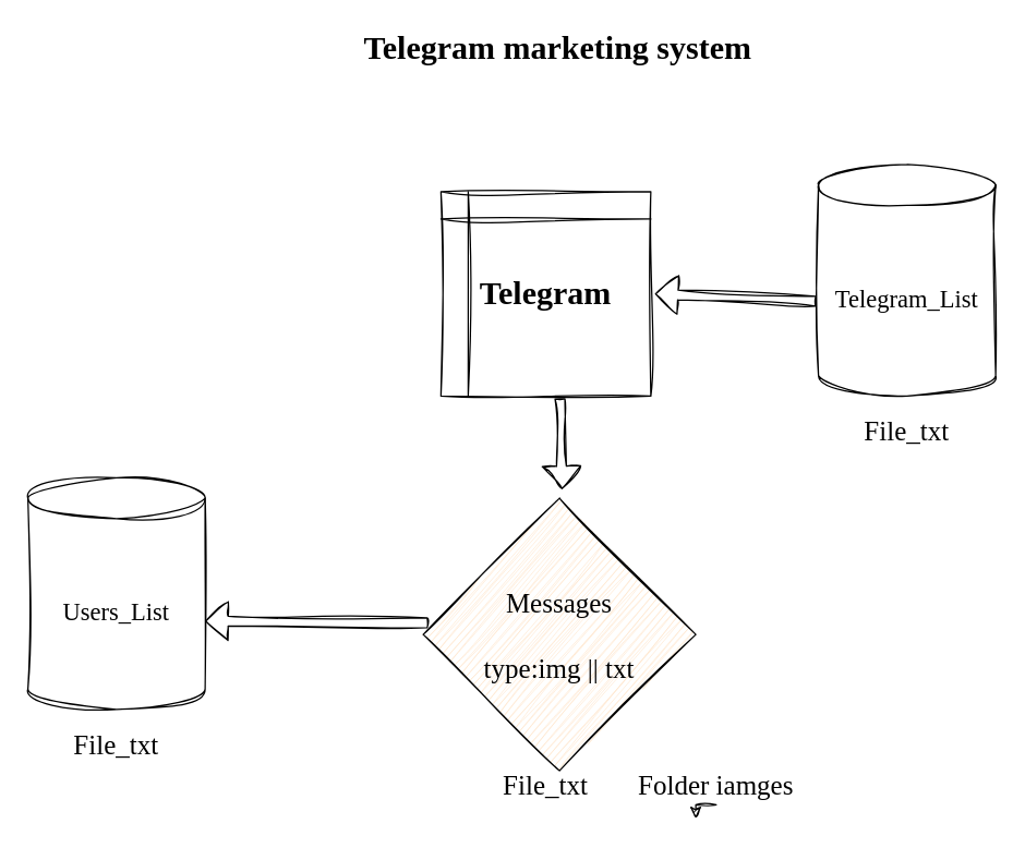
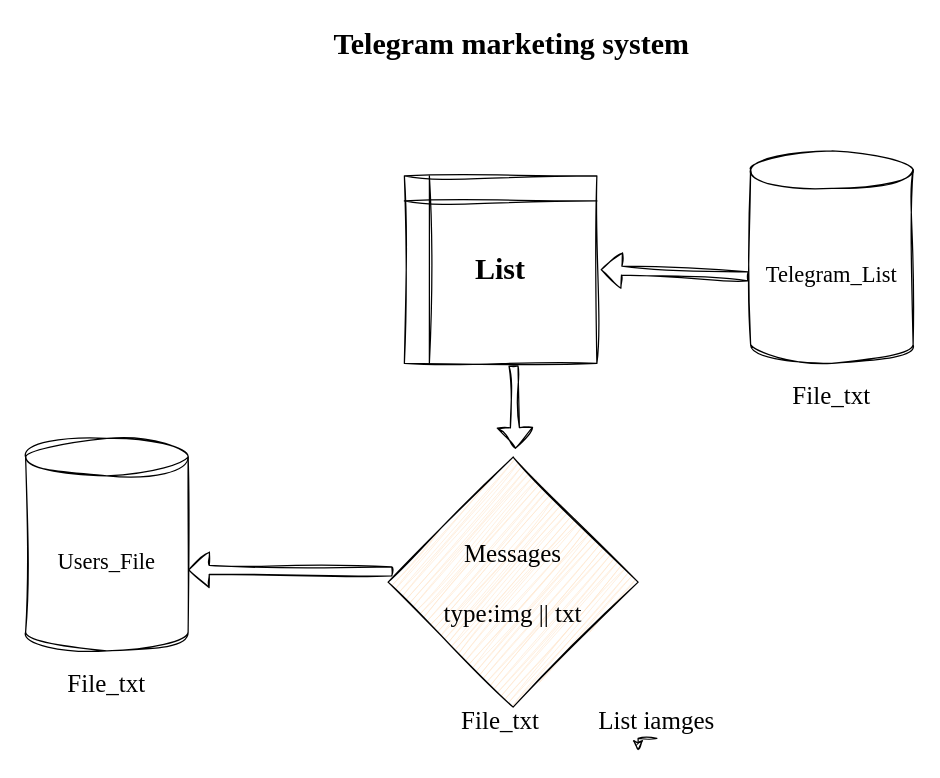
  <mxCell id="0" />
  <mxCell id="1" parent="0" />
  <mxCell id="2" value="&lt;b&gt;&lt;font style=&quot;font-size: 24px;&quot;&gt;Telegram marketing system&lt;/font&gt;&lt;/b&gt;" style="text;html=1;strokeColor=none;fillColor=none;align=center;verticalAlign=middle;whiteSpace=wrap;rounded=0;fontSize=20;fontFamily=Architects Daughter;" vertex="1" parent="1"><mxGeometry x="184" y="20" width="450" height="30" as="geometry" /></mxCell>
  <mxCell id="3" value="&lt;font style=&quot;font-size: 18px;&quot;&gt;Telegram_List&lt;/font&gt;" style="shape=cylinder3;whiteSpace=wrap;html=1;boundedLbl=1;backgroundOutline=1;size=15;sketch=1;hachureGap=4;jiggle=2;curveFitting=1;fontFamily=Architects Daughter;fontSource=https%3A%2F%2Ffonts.googleapis.com%2Fcss%3Ffamily%3DArchitects%2BDaughter;fontSize=20;" vertex="1" parent="1"><mxGeometry x="600" y="120" width="130" height="170" as="geometry" /></mxCell>
- <mxCell id="4" value="&lt;font style=&quot;font-size: 18px;&quot;&gt;Users_List&lt;/font&gt;" style="shape=cylinder3;whiteSpace=wrap;html=1;boundedLbl=1;backgroundOutline=1;size=15;sketch=1;hachureGap=4;jiggle=2;curveFitting=1;fontFamily=Architects Daughter;fontSource=https%3A%2F%2Ffonts.googleapis.com%2Fcss%3Ffamily%3DArchitects%2BDaughter;fontSize=20;" vertex="1" parent="1"><mxGeometry x="20" y="350" width="130" height="170" as="geometry" /></mxCell>
+ <mxCell id="4" value="&lt;font style=&quot;font-size: 18px;&quot;&gt;Users_File&lt;/font&gt;" style="shape=cylinder3;whiteSpace=wrap;html=1;boundedLbl=1;backgroundOutline=1;size=15;sketch=1;hachureGap=4;jiggle=2;curveFitting=1;fontFamily=Architects Daughter;fontSource=https%3A%2F%2Ffonts.googleapis.com%2Fcss%3Ffamily%3DArchitects%2BDaughter;fontSize=20;" vertex="1" parent="1"><mxGeometry x="20" y="350" width="130" height="170" as="geometry" /></mxCell>
  <mxCell id="5" value="Messages&lt;br&gt;&lt;br&gt;type:img || txt" style="rhombus;whiteSpace=wrap;html=1;sketch=1;hachureGap=4;jiggle=2;curveFitting=1;fontFamily=Architects Daughter;fontSource=https%3A%2F%2Ffonts.googleapis.com%2Fcss%3Ffamily%3DArchitects%2BDaughter;fontSize=20;fillColor=#ffe6cc;" vertex="1" parent="1"><mxGeometry x="310" y="365" width="200" height="200" as="geometry" /></mxCell>
- <mxCell id="6" value="&lt;b style=&quot;border-color: var(--border-color);&quot;&gt;&lt;font style=&quot;border-color: var(--border-color); font-size: 24px;&quot;&gt;&amp;nbsp;Telegram&amp;nbsp;&lt;/font&gt;&lt;/b&gt;" style="shape=internalStorage;whiteSpace=wrap;html=1;backgroundOutline=1;sketch=1;hachureGap=4;jiggle=2;curveFitting=1;fontFamily=Architects Daughter;fontSource=https%3A%2F%2Ffonts.googleapis.com%2Fcss%3Ffamily%3DArchitects%2BDaughter;fontSize=20;" vertex="1" parent="1"><mxGeometry x="323" y="140" width="154" height="150" as="geometry" /></mxCell>
+ <mxCell id="6" value="&lt;b style=&quot;border-color: var(--border-color);&quot;&gt;&lt;font style=&quot;border-color: var(--border-color); font-size: 24px;&quot;&gt;&amp;nbsp;List&amp;nbsp;&lt;/font&gt;&lt;/b&gt;" style="shape=internalStorage;whiteSpace=wrap;html=1;backgroundOutline=1;sketch=1;hachureGap=4;jiggle=2;curveFitting=1;fontFamily=Architects Daughter;fontSource=https%3A%2F%2Ffonts.googleapis.com%2Fcss%3Ffamily%3DArchitects%2BDaughter;fontSize=20;" vertex="1" parent="1"><mxGeometry x="323" y="140" width="154" height="150" as="geometry" /></mxCell>
  <mxCell id="7" value="" style="shape=flexArrow;endArrow=classic;html=1;rounded=0;sketch=1;hachureGap=4;jiggle=2;curveFitting=1;fontFamily=Architects Daughter;fontSource=https%3A%2F%2Ffonts.googleapis.com%2Fcss%3Ffamily%3DArchitects%2BDaughter;fontSize=16;exitX=-0.012;exitY=0.591;exitDx=0;exitDy=0;exitPerimeter=0;width=7.2;endSize=5.128;" edge="1" parent="1" source="3"><mxGeometry width="50" height="50" relative="1" as="geometry"><mxPoint x="510" y="270" as="sourcePoint" /><mxPoint x="480" y="215" as="targetPoint" /><Array as="points" /></mxGeometry></mxCell>
  <mxCell id="8" value="" style="shape=flexArrow;endArrow=classic;html=1;rounded=0;sketch=1;hachureGap=4;jiggle=2;curveFitting=1;fontFamily=Architects Daughter;fontSource=https%3A%2F%2Ffonts.googleapis.com%2Fcss%3Ffamily%3DArchitects%2BDaughter;fontSize=16;width=7.2;endSize=5.128;exitX=0.567;exitY=1.011;exitDx=0;exitDy=0;exitPerimeter=0;entryX=0.509;entryY=-0.033;entryDx=0;entryDy=0;entryPerimeter=0;" edge="1" parent="1" source="6" target="5"><mxGeometry width="50" height="50" relative="1" as="geometry"><mxPoint x="323" y="218" as="sourcePoint" /><mxPoint x="220" y="212.5" as="targetPoint" /><Array as="points" /></mxGeometry></mxCell>
  <mxCell id="9" value="" style="shape=flexArrow;endArrow=classic;html=1;rounded=0;sketch=1;hachureGap=4;jiggle=2;curveFitting=1;fontFamily=Architects Daughter;fontSource=https%3A%2F%2Ffonts.googleapis.com%2Fcss%3Ffamily%3DArchitects%2BDaughter;fontSize=16;exitX=0.017;exitY=0.457;exitDx=0;exitDy=0;exitPerimeter=0;width=7.2;endSize=5.128;entryX=1;entryY=0.618;entryDx=0;entryDy=0;entryPerimeter=0;" edge="1" parent="1" source="5" target="4"><mxGeometry width="50" height="50" relative="1" as="geometry"><mxPoint x="608" y="230" as="sourcePoint" /><mxPoint x="490" y="225" as="targetPoint" /><Array as="points" /></mxGeometry></mxCell>
  <mxCell id="10" value="File_txt" style="text;html=1;strokeColor=none;fillColor=none;align=center;verticalAlign=middle;whiteSpace=wrap;rounded=0;fontSize=20;fontFamily=Architects Daughter;" vertex="1" parent="1"><mxGeometry x="635" y="300" width="60" height="30" as="geometry" /></mxCell>
  <mxCell id="11" value="File_txt" style="text;html=1;strokeColor=none;fillColor=none;align=center;verticalAlign=middle;whiteSpace=wrap;rounded=0;fontSize=20;fontFamily=Architects Daughter;" vertex="1" parent="1"><mxGeometry x="370" y="560" width="60" height="30" as="geometry" /></mxCell>
  <mxCell id="12" style="edgeStyle=orthogonalEdgeStyle;rounded=0;sketch=1;hachureGap=4;jiggle=2;curveFitting=1;orthogonalLoop=1;jettySize=auto;html=1;exitX=0.5;exitY=1;exitDx=0;exitDy=0;fontFamily=Architects Daughter;fontSource=https%3A%2F%2Ffonts.googleapis.com%2Fcss%3Ffamily%3DArchitects%2BDaughter;fontSize=16;" edge="1" parent="1" source="13"><mxGeometry relative="1" as="geometry"><mxPoint x="510" y="600" as="targetPoint" /></mxGeometry></mxCell>
- <mxCell id="13" value="Folder iamges" style="text;html=1;strokeColor=none;fillColor=none;align=center;verticalAlign=middle;whiteSpace=wrap;rounded=0;fontSize=20;fontFamily=Architects Daughter;" vertex="1" parent="1"><mxGeometry x="450" y="560" width="150" height="30" as="geometry" /></mxCell>
+ <mxCell id="13" value="List iamges" style="text;html=1;strokeColor=none;fillColor=none;align=center;verticalAlign=middle;whiteSpace=wrap;rounded=0;fontSize=20;fontFamily=Architects Daughter;" vertex="1" parent="1"><mxGeometry x="450" y="560" width="150" height="30" as="geometry" /></mxCell>
  <mxCell id="14" value="File_txt" style="text;html=1;strokeColor=none;fillColor=none;align=center;verticalAlign=middle;whiteSpace=wrap;rounded=0;fontSize=20;fontFamily=Architects Daughter;" vertex="1" parent="1"><mxGeometry x="55" y="530" width="60" height="30" as="geometry" /></mxCell>
